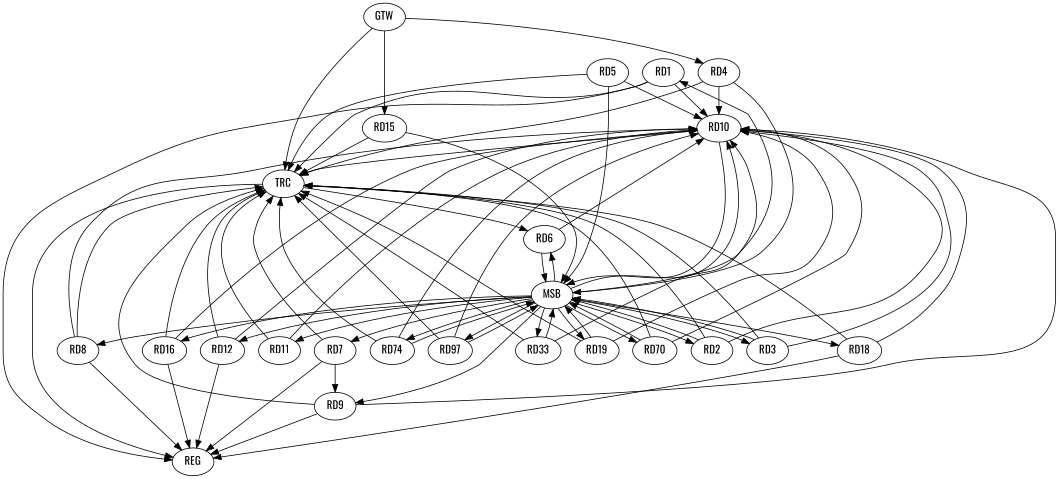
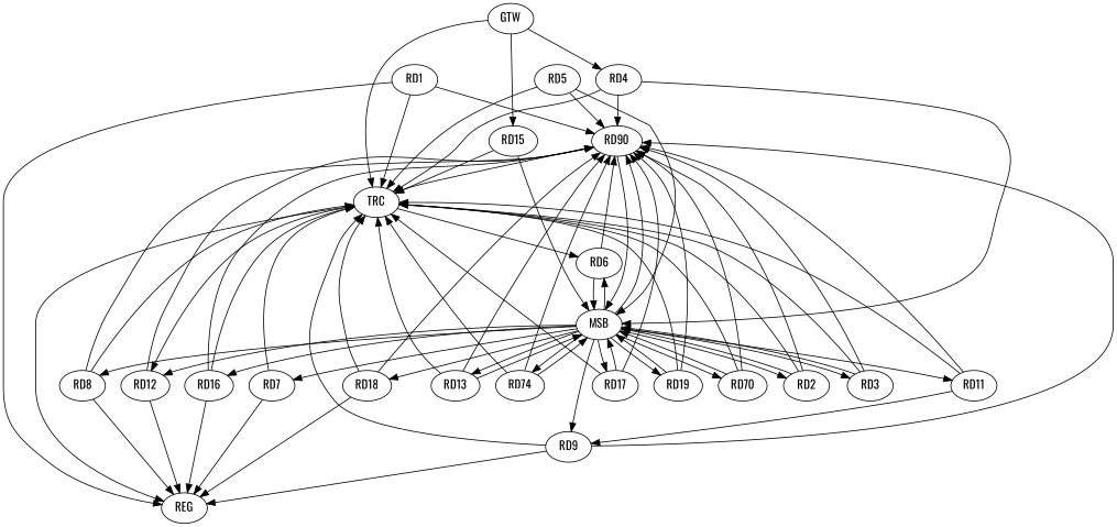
  strict digraph {
    fontname=Oswald
    node [fontname=Oswald]
    edge [fontname=Oswald]
    n1 [label=RD1]
-   n2 [label=RD10]
+   n2 [label=RD90]
    n3 [label=REG]
    n4 [label=TRC]
    n5 [label=MSB]
    n6 [label=RD6]
    n7 [label=RD2]
    n8 [label=RD3]
    n9 [label=RD7]
    n10 [label=RD9]
    n11 [label=RD8]
    n12 [label=RD11]
    n13 [label=RD12]
-   n14 [label=RD33]
+   n14 [label=RD13]
    n15 [label=RD74]
    n16 [label=RD16]
-   n17 [label=RD97]
+   n17 [label=RD17]
    n18 [label=RD18]
    n19 [label=RD19]
    n20 [label=RD70]
    n21 [label=RD4]
    n22 [label=RD5]
    n23 [label=RD15]
    n24 [label=GTW]
    n1 -> n2
    n1 -> n3
    n1 -> n4
    n2 -> n4
    n2 -> n5
    n4 -> n3
    n4 -> n6
-   n5 -> n1
    n5 -> n2
    n5 -> n6
    n5 -> n7
    n5 -> n8
    n5 -> n9
    n5 -> n10
    n5 -> n11
    n5 -> n12
    n5 -> n13
    n5 -> n14
    n5 -> n15
    n5 -> n16
    n5 -> n17
    n5 -> n18
    n5 -> n19
    n5 -> n20
    n6 -> n2
    n6 -> n5
    n7 -> n2
    n7 -> n4
    n7 -> n5
    n8 -> n2
    n8 -> n4
    n8 -> n5
    n9 -> n3
    n9 -> n4
-   n9 -> n10
+   n12 -> n10
    n10 -> n2
    n10 -> n3
    n10 -> n4
    n11 -> n2
    n11 -> n3
    n11 -> n4
    n12 -> n2
    n12 -> n4
    n13 -> n2
    n13 -> n3
-   n13 -> n4
+   n4 -> n13
    n14 -> n2
    n14 -> n4
    n14 -> n5
    n15 -> n2
    n15 -> n4
    n15 -> n5
    n16 -> n2
    n16 -> n3
    n16 -> n4
    n17 -> n2
    n17 -> n4
    n17 -> n5
    n18 -> n2
    n18 -> n3
    n18 -> n4
    n19 -> n2
    n19 -> n4
    n19 -> n5
    n20 -> n2
    n20 -> n4
    n20 -> n5
    n21 -> n2
    n21 -> n4
    n21 -> n5
    n22 -> n2
    n22 -> n4
    n22 -> n5
    n23 -> n4
    n23 -> n5
    n24 -> n4
    n24 -> n21
    n24 -> n23
  }
